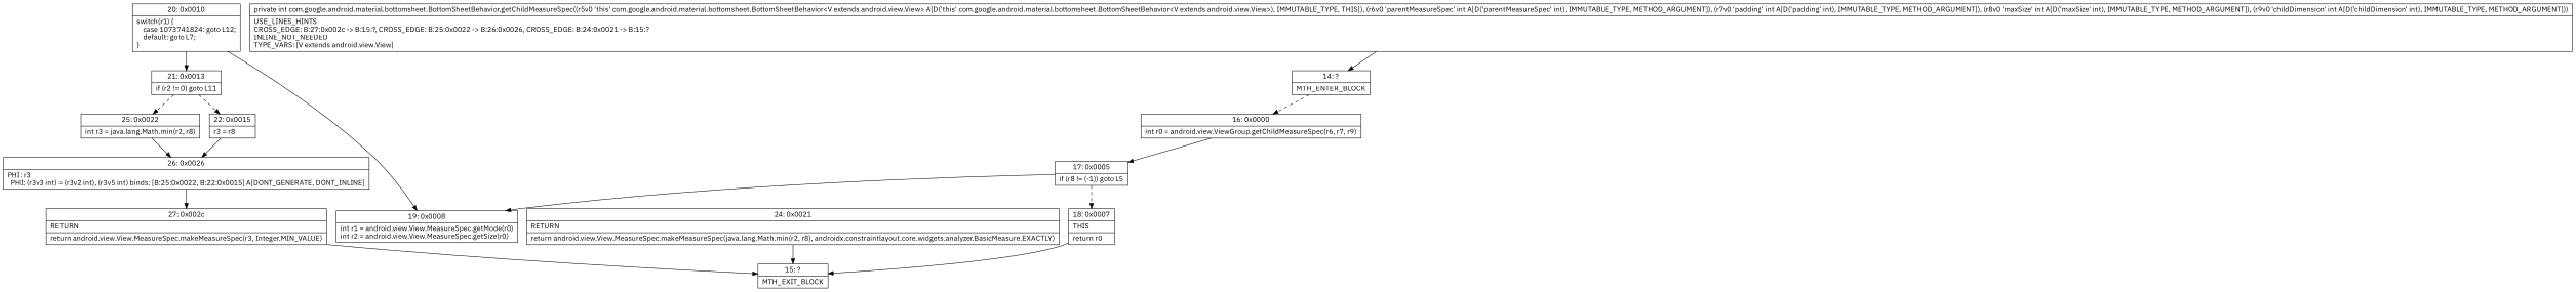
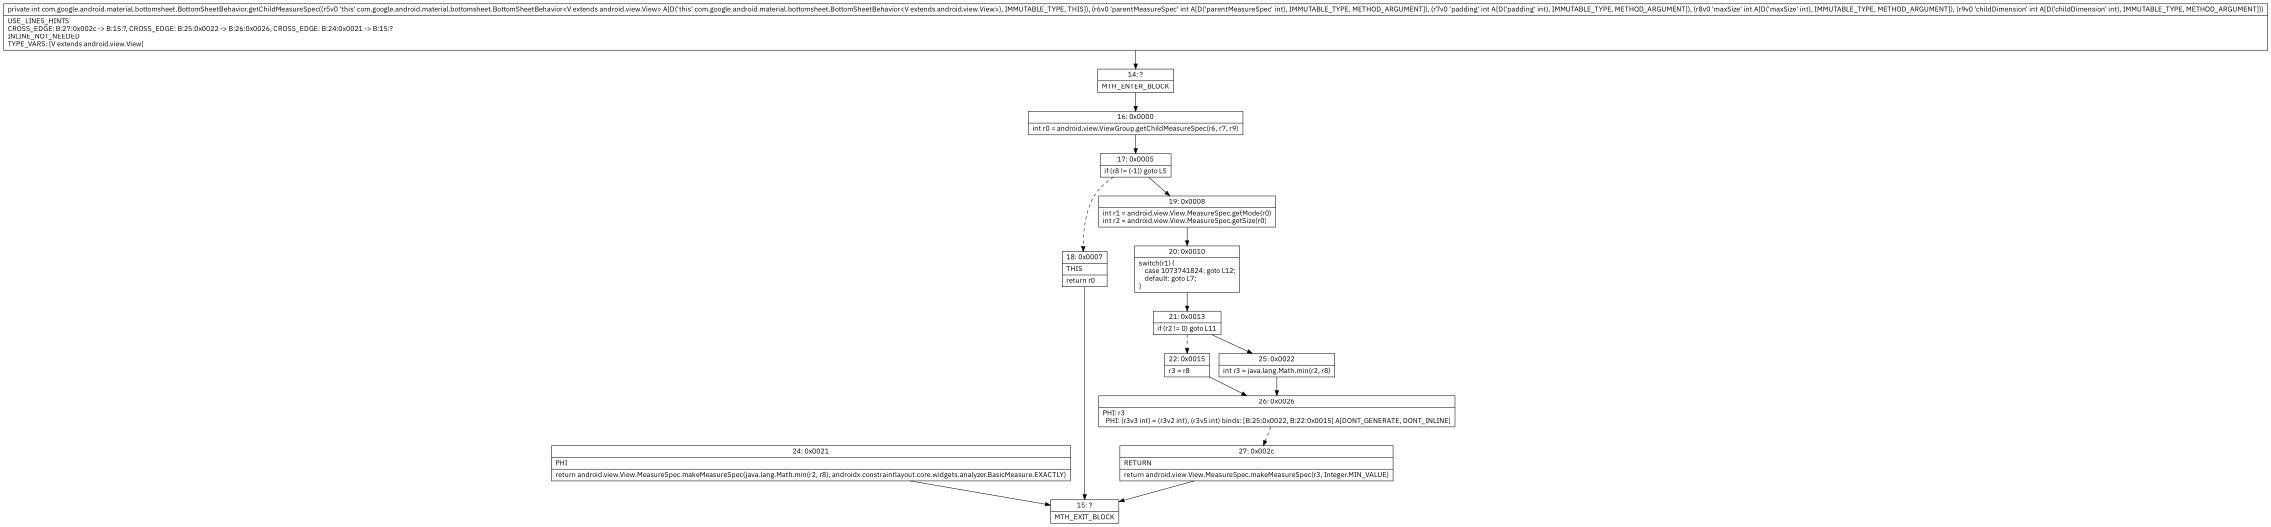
  digraph {
    fontname="IBM Plex Sans"
    node [fontname="IBM Plex Sans" shape=record]
    edge [fontname="IBM Plex Sans"]
    n1 [label="{14\:\ ?|MTH_ENTER_BLOCK\l}"]
    n2 [label="{16\:\ 0x0000|int r0 = android.view.ViewGroup.getChildMeasureSpec(r6, r7, r9)\l}"]
    n3 [label="{17\:\ 0x0005|if (r8 != (\-1)) goto L5\l}"]
    n4 [label="{18\:\ 0x0007|THIS\l|return r0\l}"]
    n5 [label="{19\:\ 0x0008|int r1 = android.view.View.MeasureSpec.getMode(r0)\lint r2 = android.view.View.MeasureSpec.getSize(r0)\l}"]
    n6 [label="{15\:\ ?|MTH_EXIT_BLOCK\l}"]
    n7 [label="{20\:\ 0x0010|switch(r1) \{\l    case 1073741824: goto L12;\l    default: goto L7;\l\}\l}"]
    n8 [label="{21\:\ 0x0013|if (r2 != 0) goto L11\l}"]
    n9 [label="{22\:\ 0x0015|r3 = r8\l}"]
    n10 [label="{25\:\ 0x0022|int r3 = java.lang.Math.min(r2, r8)\l}"]
    n11 [label="{26\:\ 0x0026|PHI: r3 \l  PHI: (r3v3 int) = (r3v2 int), (r3v5 int) binds: [B:25:0x0022, B:22:0x0015] A[DONT_GENERATE, DONT_INLINE]\l}"]
    n12 [label="{27\:\ 0x002c|RETURN\l|return android.view.View.MeasureSpec.makeMeasureSpec(r3, Integer.MIN_VALUE)\l}"]
-   n13 [label="{24\:\ 0x0021|RETURN\l|return android.view.View.MeasureSpec.makeMeasureSpec(java.lang.Math.min(r2, r8), androidx.constraintlayout.core.widgets.analyzer.BasicMeasure.EXACTLY)\l}"]
+   n13 [label="{24\:\ 0x0021|PHI\l|return android.view.View.MeasureSpec.makeMeasureSpec(java.lang.Math.min(r2, r8), androidx.constraintlayout.core.widgets.analyzer.BasicMeasure.EXACTLY)\l}"]
    n14 [label="{private int com.google.android.material.bottomsheet.BottomSheetBehavior.getChildMeasureSpec((r5v0 'this' com.google.android.material.bottomsheet.BottomSheetBehavior\<V extends android.view.View\> A[D('this' com.google.android.material.bottomsheet.BottomSheetBehavior\<V extends android.view.View\>), IMMUTABLE_TYPE, THIS]), (r6v0 'parentMeasureSpec' int A[D('parentMeasureSpec' int), IMMUTABLE_TYPE, METHOD_ARGUMENT]), (r7v0 'padding' int A[D('padding' int), IMMUTABLE_TYPE, METHOD_ARGUMENT]), (r8v0 'maxSize' int A[D('maxSize' int), IMMUTABLE_TYPE, METHOD_ARGUMENT]), (r9v0 'childDimension' int A[D('childDimension' int), IMMUTABLE_TYPE, METHOD_ARGUMENT]))  | USE_LINES_HINTS\lCROSS_EDGE: B:27:0x002c \-\> B:15:?, CROSS_EDGE: B:25:0x0022 \-\> B:26:0x0026, CROSS_EDGE: B:24:0x0021 \-\> B:15:?\lINLINE_NOT_NEEDED\lTYPE_VARS: [V extends android.view.View]\l}"]
-   n1 -> n2 [style=dashed]
+   n1 -> n2
    n2 -> n3
    n3 -> n4 [style=dashed]
    n3 -> n5
    n4 -> n6
-   n7 -> n5
+   n5 -> n7
    n7 -> n8
    n8 -> n9 [style=dashed]
-   n8 -> n10 [style=dashed]
+   n8 -> n10
    n9 -> n11
    n10 -> n11
-   n11 -> n12
+   n11 -> n12 [style=dashed]
    n12 -> n6
    n13 -> n6
    n14 -> n1
  }
